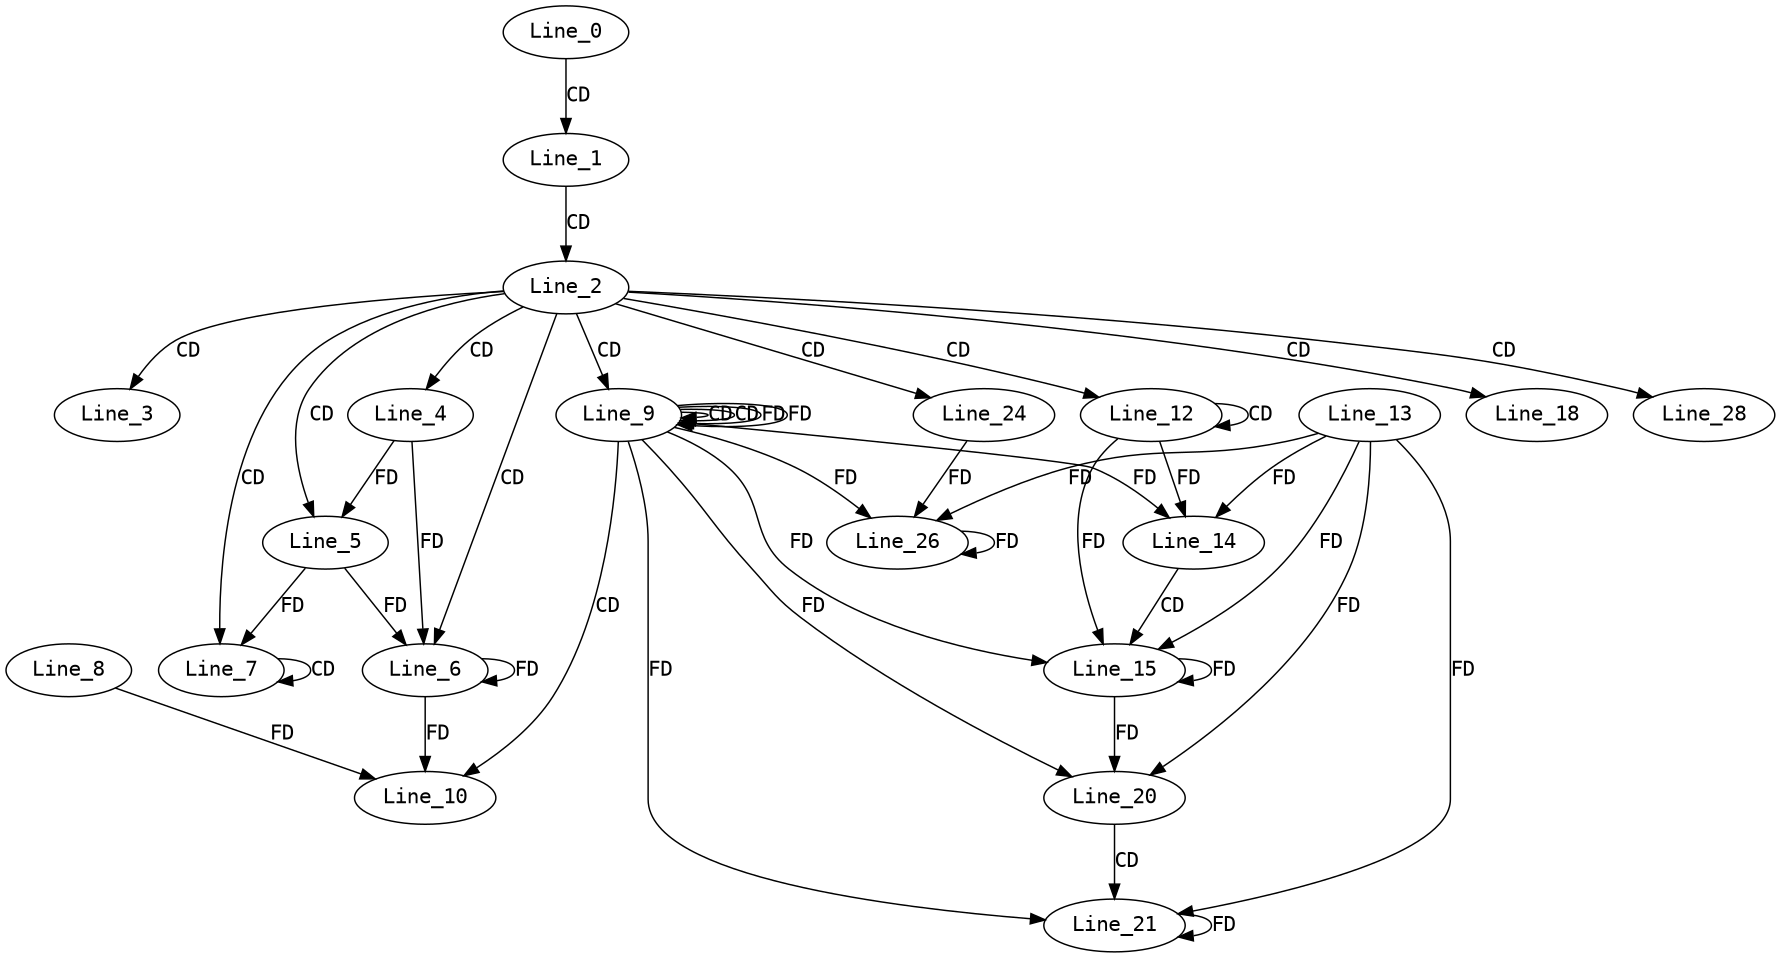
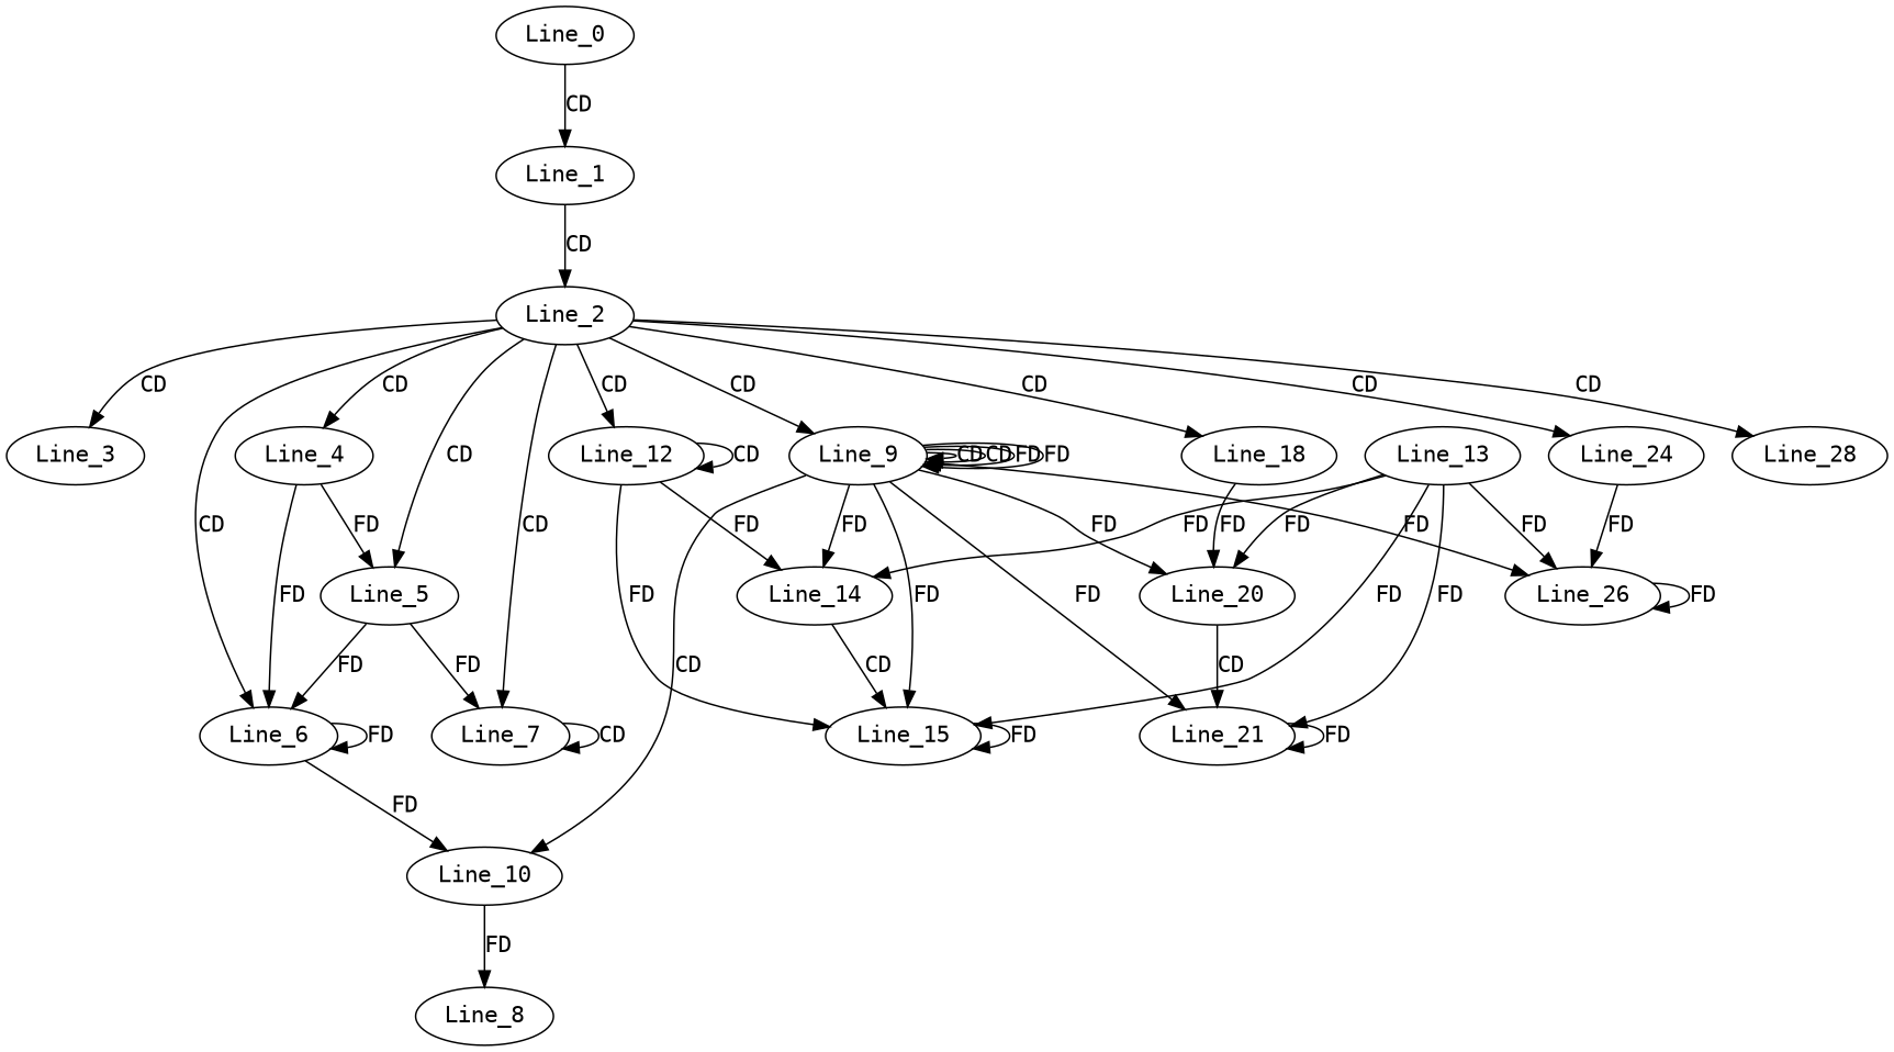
  digraph {
    fontname="DejaVu Sans Mono"
    node [fontname="DejaVu Sans Mono"]
    edge [fontname="DejaVu Sans Mono"]
    Line_0
    Line_1
    Line_2
    Line_3
    Line_4
    Line_5
    Line_6
    Line_7
    Line_9
    Line_12
    Line_18
    Line_24
    Line_28
    Line_10
    Line_8
    Line_14
    Line_15
    Line_20
    Line_21
    Line_26
    Line_13
    Line_0 -> Line_1 [label=CD]
    Line_1 -> Line_2 [label=CD]
    Line_2 -> Line_3 [label=CD]
    Line_2 -> Line_4 [label=CD]
    Line_2 -> Line_5 [label=CD]
    Line_2 -> Line_6 [label=CD]
    Line_2 -> Line_7 [label=CD]
    Line_2 -> Line_9 [label=CD]
    Line_2 -> Line_12 [label=CD]
    Line_2 -> Line_18 [label=CD]
    Line_2 -> Line_24 [label=CD]
    Line_2 -> Line_28 [label=CD]
    Line_4 -> Line_5 [label=FD]
    Line_4 -> Line_6 [label=FD]
    Line_5 -> Line_6 [label=FD]
    Line_5 -> Line_7 [label=FD]
    Line_6 -> Line_6 [label=FD]
    Line_6 -> Line_10 [label=FD]
    Line_7 -> Line_7 [label=CD]
    Line_9 -> Line_9 [label=CD]
    Line_9 -> Line_9 [label=CD]
    Line_9 -> Line_9 [label=FD]
    Line_9 -> Line_9 [label=FD]
    Line_9 -> Line_10 [label=CD]
    Line_9 -> Line_14 [label=FD]
    Line_9 -> Line_15 [label=FD]
    Line_9 -> Line_20 [label=FD]
    Line_9 -> Line_21 [label=FD]
    Line_9 -> Line_26 [label=FD]
    Line_12 -> Line_12 [label=CD]
    Line_12 -> Line_14 [label=FD]
    Line_12 -> Line_15 [label=FD]
-   Line_15 -> Line_20 [label=FD]
+   Line_18 -> Line_20 [label=FD]
    Line_24 -> Line_26 [label=FD]
-   Line_8 -> Line_10 [label=FD]
+   Line_10 -> Line_8 [label=FD]
    Line_14 -> Line_15 [label=CD]
    Line_15 -> Line_15 [label=FD]
    Line_20 -> Line_21 [label=CD]
    Line_21 -> Line_21 [label=FD]
    Line_26 -> Line_26 [label=FD]
    Line_13 -> Line_14 [label=FD]
    Line_13 -> Line_15 [label=FD]
    Line_13 -> Line_20 [label=FD]
    Line_13 -> Line_21 [label=FD]
    Line_13 -> Line_26 [label=FD]
  }
